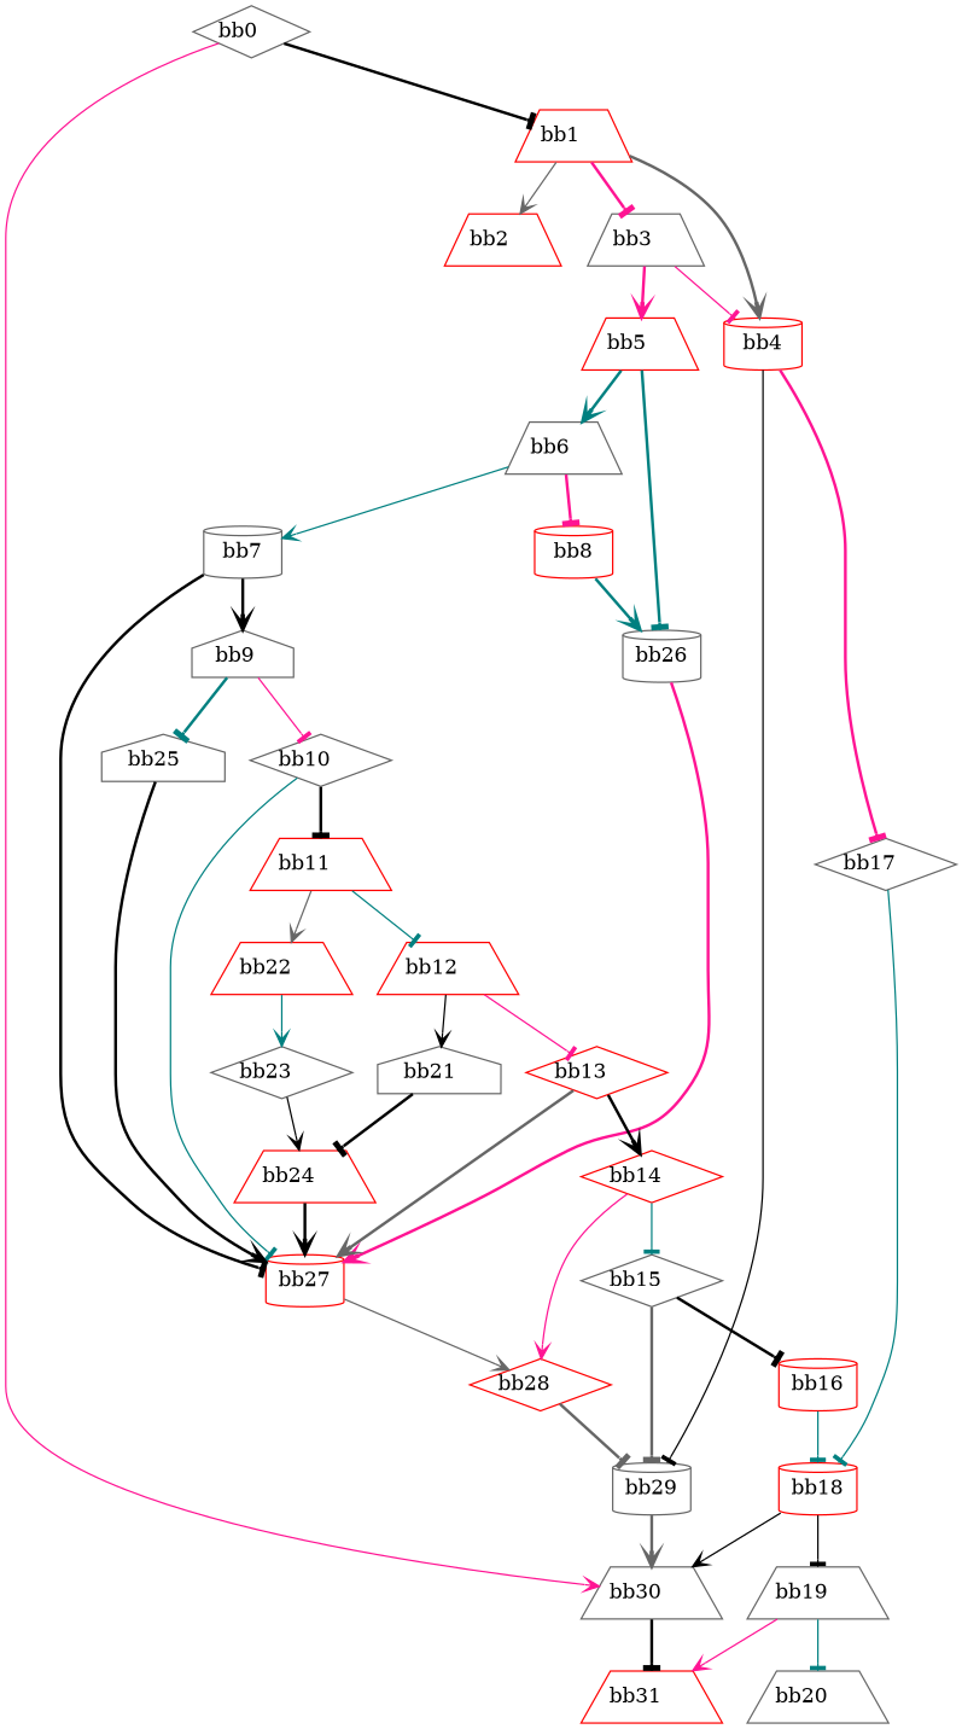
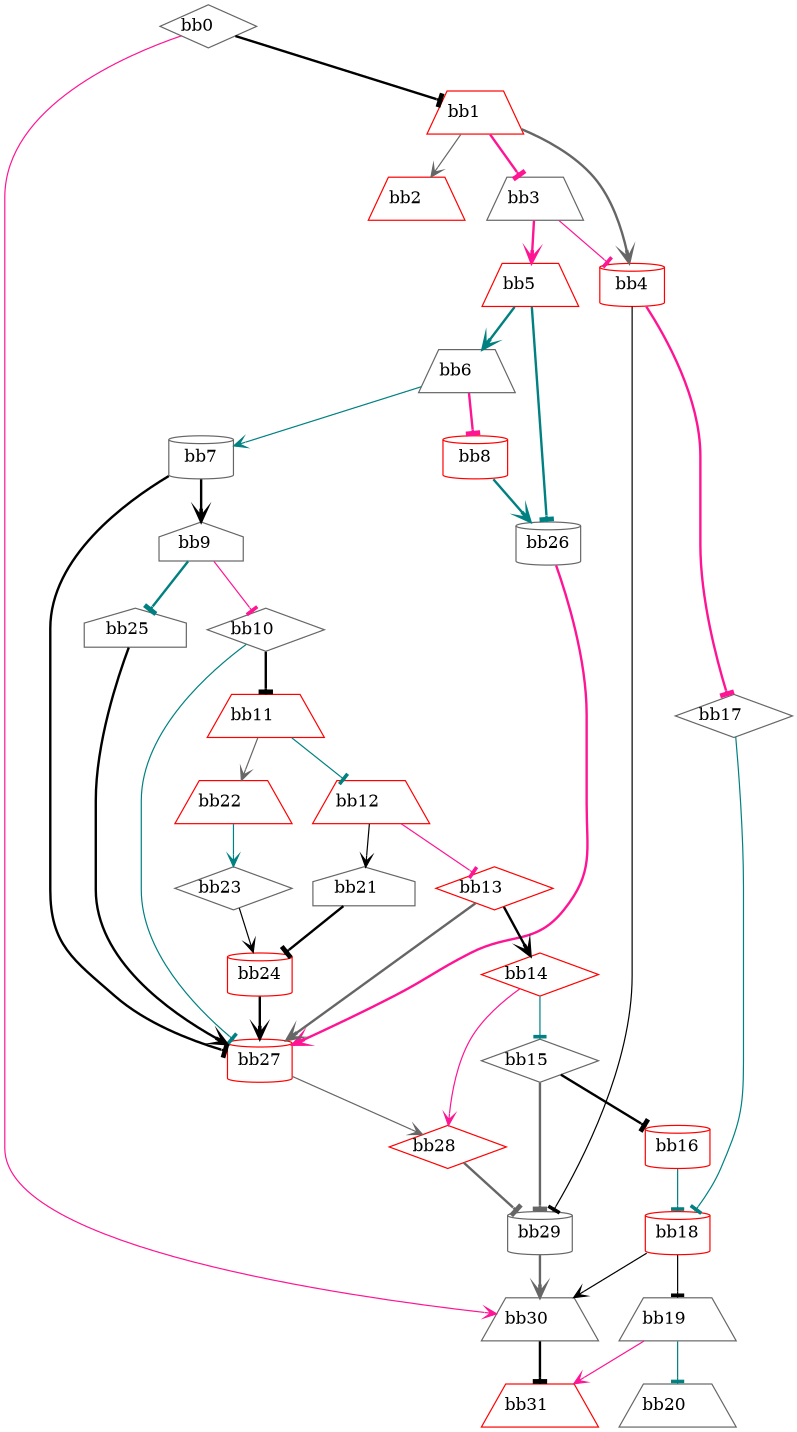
  digraph {
    node [color=gray40 shape=trapezium]
    edge [arrowhead=tee color=black style=bold]
    n1 [label="bb0\l" shape=diamond]
    n2 [color=red label="bb1\l"]
    n3 [label="bb30\l"]
    n4 [color=red label="bb2\l"]
    n5 [label="bb3\l"]
    n6 [color=red label="bb4\l" shape=cylinder]
    n7 [color=red label="bb31\l"]
    n8 [color=red label="bb5\l"]
    n9 [label="bb17\l" shape=diamond]
    n10 [label="bb29\l" shape=cylinder]
    n11 [label="bb6\l"]
    n12 [label="bb26\l" shape=cylinder]
    n13 [color=red label="bb18\l" shape=cylinder]
    n14 [label="bb7\l" shape=cylinder]
    n15 [color=red label="bb8\l" shape=cylinder]
    n16 [color=red label="bb27\l" shape=cylinder]
    n17 [label="bb9\l" shape=house]
    n18 [label="bb10\l" shape=diamond]
    n19 [label="bb25\l" shape=house]
    n20 [color=red label="bb28\l" shape=diamond]
    n21 [color=red label="bb11\l"]
    n22 [color=red label="bb12\l"]
    n23 [color=red label="bb22\l"]
    n24 [color=red label="bb13\l" shape=diamond]
    n25 [label="bb21\l" shape=house]
    n26 [label="bb23\l" shape=diamond]
    n27 [color=red label="bb14\l" shape=diamond]
-   n28 [color=red label="bb24\l"]
+   n28 [color=red label="bb24\l" shape=cylinder]
    n29 [label="bb15\l" shape=diamond]
    n30 [color=red label="bb16\l" shape=cylinder]
    n31 [label="bb19\l"]
    n32 [label="bb20\l"]
    n1 -> n2
    n1 -> n3 [arrowhead=vee color=deeppink style=solid]
    n2 -> n4 [arrowhead=vee color=gray40 style=solid]
    n2 -> n5 [color=deeppink]
    n2 -> n6 [arrowhead=vee color=gray40]
    n3 -> n7
    n5 -> n6 [color=deeppink style=solid]
    n5 -> n8 [arrowhead=vee color=deeppink]
    n6 -> n9 [color=deeppink]
    n6 -> n10 [style=solid]
    n8 -> n11 [arrowhead=vee color=teal]
    n8 -> n12 [color=teal]
    n9 -> n13 [color=teal style=solid]
    n10 -> n3 [arrowhead=vee color=gray40]
    n11 -> n14 [arrowhead=vee color=teal style=solid]
    n11 -> n15 [color=deeppink]
    n12 -> n16 [arrowhead=vee color=deeppink]
    n13 -> n3 [arrowhead=vee style=solid]
    n13 -> n31 [style=solid]
    n14 -> n16
    n14 -> n17 [arrowhead=vee]
    n15 -> n12 [arrowhead=vee color=teal]
    n16 -> n20 [arrowhead=vee color=gray40 style=solid]
    n17 -> n18 [color=deeppink style=solid]
    n17 -> n19 [color=teal]
    n18 -> n16 [color=teal style=solid]
    n18 -> n21
    n19 -> n16 [arrowhead=vee]
    n20 -> n10 [color=gray40]
    n21 -> n22 [color=teal style=solid]
    n21 -> n23 [arrowhead=vee color=gray40 style=solid]
    n22 -> n24 [color=deeppink style=solid]
    n22 -> n25 [arrowhead=vee style=solid]
    n23 -> n26 [arrowhead=vee color=teal style=solid]
    n24 -> n16 [arrowhead=vee color=gray40]
    n24 -> n27 [arrowhead=vee]
    n25 -> n28
    n26 -> n28 [arrowhead=vee style=solid]
    n27 -> n20 [arrowhead=vee color=deeppink style=solid]
    n27 -> n29 [color=teal style=solid]
    n28 -> n16 [arrowhead=vee]
    n29 -> n10 [color=gray40]
    n29 -> n30
    n30 -> n13 [color=teal style=solid]
    n31 -> n7 [arrowhead=vee color=deeppink style=solid]
    n31 -> n32 [color=teal style=solid]
  }
